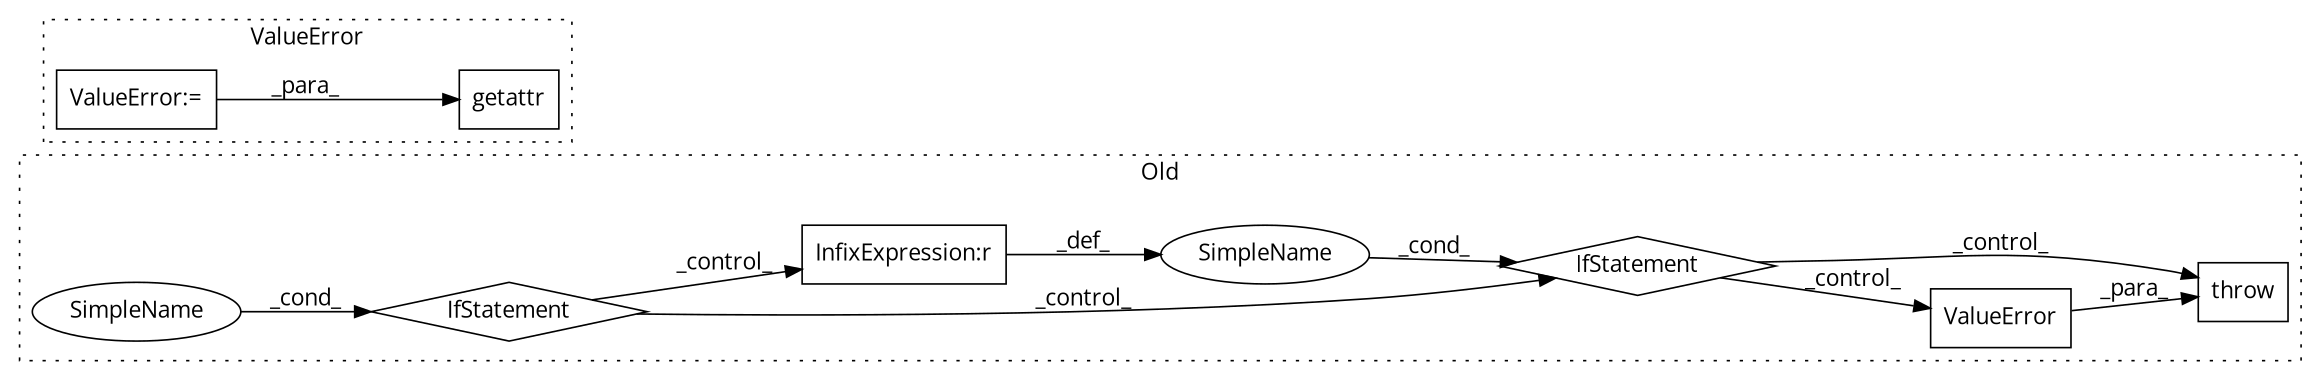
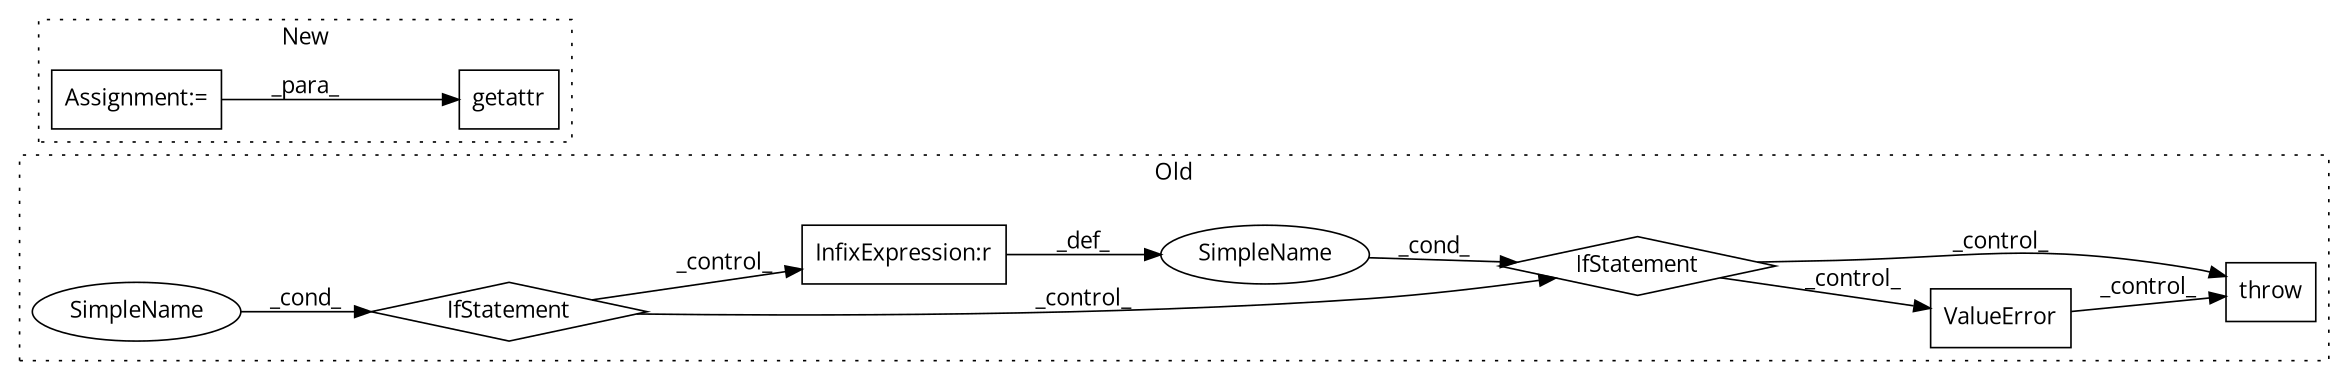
  digraph {
    fontname="Open Sans"
    rankdir=LR
    node [a=32 fontname="Open Sans" shape=box]
    edge [fontname="Open Sans"]
    n1 [l="11,1" label=ValueError s="1754,1815"]
    n2 [a=25 l="4,2" label=IfStatement s="1462,1499" shape=diamond]
    n3 [a=42 label=SimpleName shape=ellipse]
    n4 [a=53 l=6 label=throw s=1748]
    n5 [a=42 label=SimpleName shape=ellipse]
    n6 [a=25 l="4,2" label=IfStatement s="1176,1216" shape=diamond]
    n7 [a=27 l=4 label="InfixExpression:r" s=1485]
    n8 [l="8,1" label=getattr s="1565,1599"]
-   n9 [a=7 l=1 label="ValueError:=" s=1564]
+   n9 [a=7 l=1 label="Assignment:=" s=1564]
    subgraph cluster_1 {
      label=Old
      style=dotted
      n1
      n2
      n3
      n4
      n5
      n6
      n7
    }
    subgraph cluster_2 {
-     label=ValueError
+     label=New
      style=dotted
      n8
      n9
    }
-   n1 -> n4 [label=_para_]
+   n1 -> n4 [label=_control_]
    n2 -> n1 [label=_control_]
    n2 -> n4 [label=_control_]
    n3 -> n2 [label=_cond_]
    n5 -> n6 [label=_cond_]
    n6 -> n2 [label=_control_]
    n6 -> n7 [label=_control_]
    n7 -> n3 [label=_def_]
    n9 -> n8 [label=_para_]
  }
